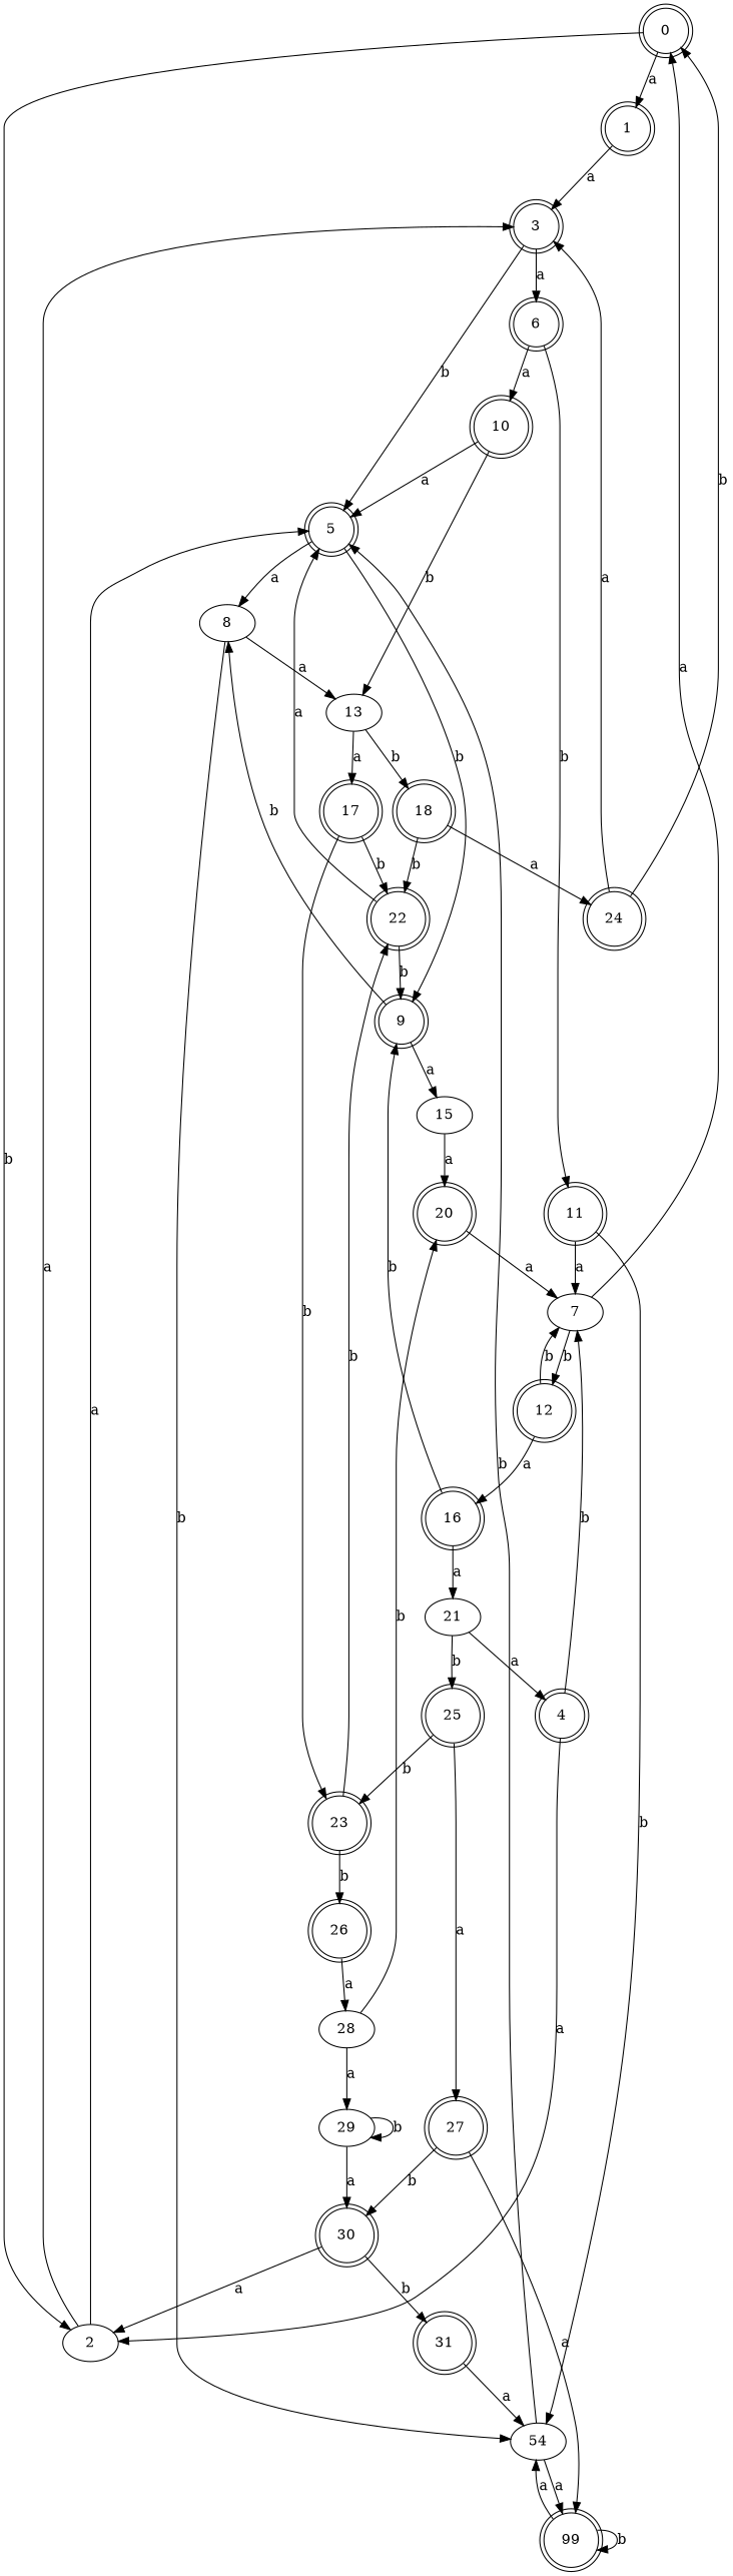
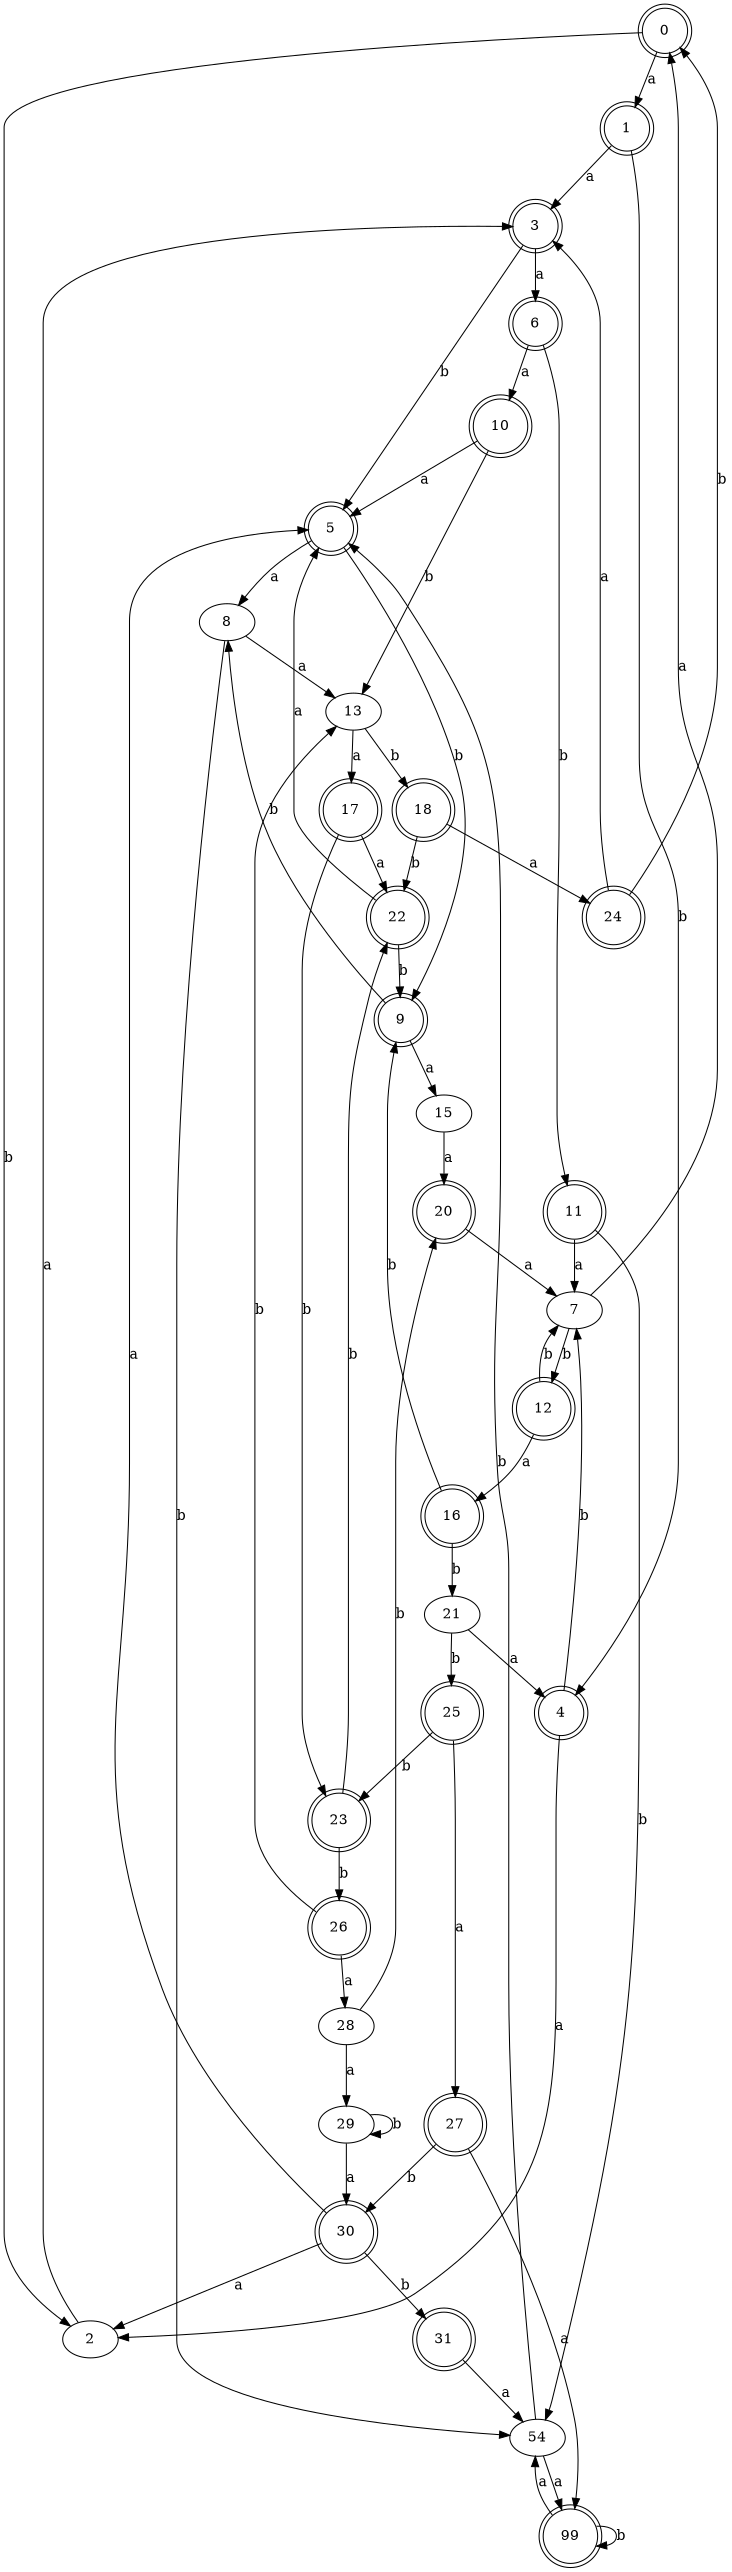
  digraph {
    node [shape=doublecircle]
    0
    1
    2 [shape=""]
    3
    4
    5
    6
    7 [shape=""]
    8 [shape=""]
    9
    10
    11
    12
    13 [shape=""]
    n15 [label=54 shape=""]
    15 [shape=""]
    16
    17
    18
    n20 [label=99]
    20
    21 [shape=""]
    22
    23
    24
    25
    26
    27
    28 [shape=""]
    30
    29 [shape=""]
    31
    0 -> 1 [label=a]
    0 -> 2 [label=b]
    1 -> 3 [label=a]
+   1 -> 4 [label=b]
    2 -> 3 [label=a]
-   2 -> 5 [label=a]
+   30 -> 5 [label=a]
    3 -> 5 [label=b]
    3 -> 6 [label=a]
    4 -> 2 [label=a]
    4 -> 7 [label=b]
    5 -> 8 [label=a]
    5 -> 9 [label=b]
    6 -> 10 [label=a]
    6 -> 11 [label=b]
    7 -> 0 [label=a]
    7 -> 12 [label=b]
    8 -> 13 [label=a]
    8 -> n15 [label=b]
    9 -> 8 [label=b]
    9 -> 15 [label=a]
    10 -> 5 [label=a]
    10 -> 13 [label=b]
    11 -> 7 [label=a]
    11 -> n15 [label=b]
    12 -> 7 [label=b]
    12 -> 16 [label=a]
    13 -> 17 [label=a]
    13 -> 18 [label=b]
    n15 -> 5 [label=b]
    n15 -> n20 [label=a]
    15 -> 20 [label=a]
    16 -> 9 [label=b]
-   16 -> 21 [label=a]
-   17 -> 22 [label=b]
+   16 -> 21 [label=b]
+   17 -> 22 [label=a]
    17 -> 23 [label=b]
    18 -> 22 [label=b]
    18 -> 24 [label=a]
    n20 -> n15 [label=a]
    n20 -> n20 [label=b]
    20 -> 7 [label=a]
    21 -> 4 [label=a]
    21 -> 25 [label=b]
    22 -> 5 [label=a]
    22 -> 9 [label=b]
    23 -> 22 [label=b]
    23 -> 26 [label=b]
    24 -> 0 [label=b]
    24 -> 3 [label=a]
    25 -> 23 [label=b]
    25 -> 27 [label=a]
+   26 -> 13 [label=b]
    26 -> 28 [label=a]
    27 -> n20 [label=a]
    27 -> 30 [label=b]
    28 -> 20 [label=b]
    28 -> 29 [label=a]
    30 -> 2 [label=a]
    30 -> 31 [label=b]
    29 -> 30 [label=a]
    29 -> 29 [label=b]
    31 -> n15 [label=a]
  }
